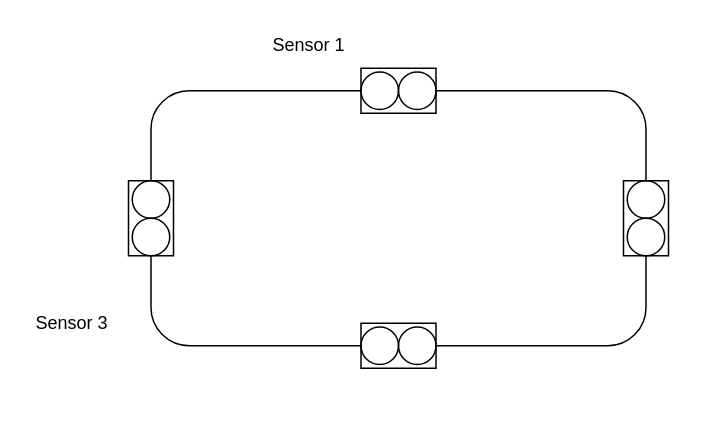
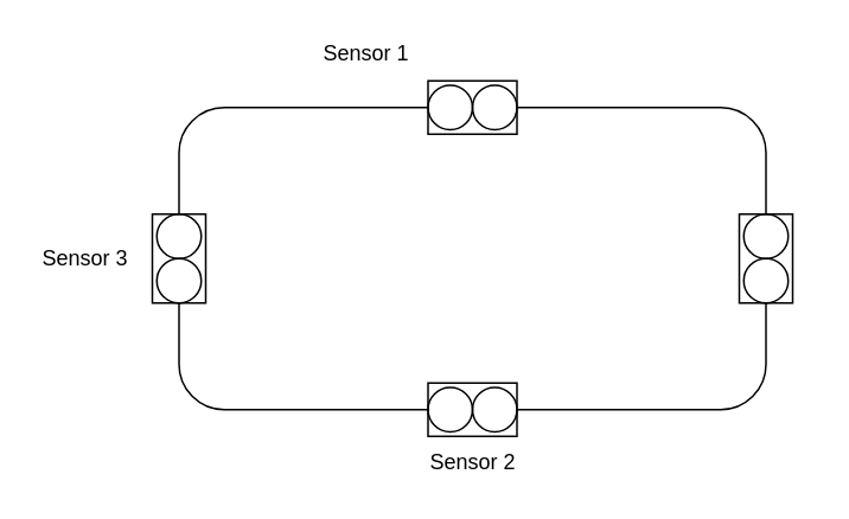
  <mxCell id="0" />
  <mxCell id="1" parent="0" />
  <mxCell id="2" value="" style="rounded=1;whiteSpace=wrap;html=1;" vertex="1" parent="1"><mxGeometry x="100" y="60" width="330" height="170" as="geometry" /></mxCell>
  <mxCell id="3" value="" style="verticalLabelPosition=bottom;align=center;outlineConnect=0;dashed=0;html=1;verticalAlign=top;shape=mxgraph.pid.flow_sensors.positive_displacement;" vertex="1" parent="1"><mxGeometry x="240" y="45" width="50" height="30" as="geometry" /></mxCell>
  <mxCell id="4" value="" style="verticalLabelPosition=bottom;align=center;outlineConnect=0;dashed=0;html=1;verticalAlign=top;shape=mxgraph.pid.flow_sensors.positive_displacement;" vertex="1" parent="1"><mxGeometry x="240" y="215" width="50" height="30" as="geometry" /></mxCell>
  <mxCell id="5" value="" style="verticalLabelPosition=bottom;align=center;outlineConnect=0;dashed=0;html=1;verticalAlign=top;shape=mxgraph.pid.flow_sensors.positive_displacement;rotation=-90;" vertex="1" parent="1"><mxGeometry x="75" y="130" width="50" height="30" as="geometry" /></mxCell>
  <mxCell id="6" value="" style="verticalLabelPosition=bottom;align=center;outlineConnect=0;dashed=0;html=1;verticalAlign=top;shape=mxgraph.pid.flow_sensors.positive_displacement;rotation=-90;" vertex="1" parent="1"><mxGeometry x="405" y="130" width="50" height="30" as="geometry" /></mxCell>
  <mxCell id="7" value="" style="shape=image;html=1;verticalAlign=top;verticalLabelPosition=bottom;labelBackgroundColor=#ffffff;imageAspect=0;aspect=fixed;image=https://cdn0.iconfinder.com/data/icons/beverage/64/BOTTLED_WATER-128.png;rotation=-90;" vertex="1" parent="1"><mxGeometry x="201" y="81" width="128" height="128" as="geometry" /></mxCell>
  <mxCell id="8" value="Sensor 1" style="text;html=1;strokeColor=none;fillColor=none;align=center;verticalAlign=middle;whiteSpace=wrap;rounded=0;" vertex="1" parent="1"><mxGeometry x="177.5" y="20" width="55" height="20" as="geometry" /></mxCell>
- <mxCell id="10" value="Sensor 3" style="text;html=1;strokeColor=none;fillColor=none;align=center;verticalAlign=middle;whiteSpace=wrap;rounded=0;" vertex="1" parent="1"><mxGeometry x="20" y="205" width="55" height="20" as="geometry" /></mxCell>
+ <mxCell id="9" value="Sensor 2" style="text;html=1;strokeColor=none;fillColor=none;align=center;verticalAlign=middle;whiteSpace=wrap;rounded=0;" vertex="1" parent="1"><mxGeometry x="237.5" y="250" width="55" height="20" as="geometry" /></mxCell>
+ <mxCell id="10" value="Sensor 3" style="text;html=1;strokeColor=none;fillColor=none;align=center;verticalAlign=middle;whiteSpace=wrap;rounded=0;" vertex="1" parent="1"><mxGeometry x="20" y="135" width="55" height="20" as="geometry" /></mxCell>
